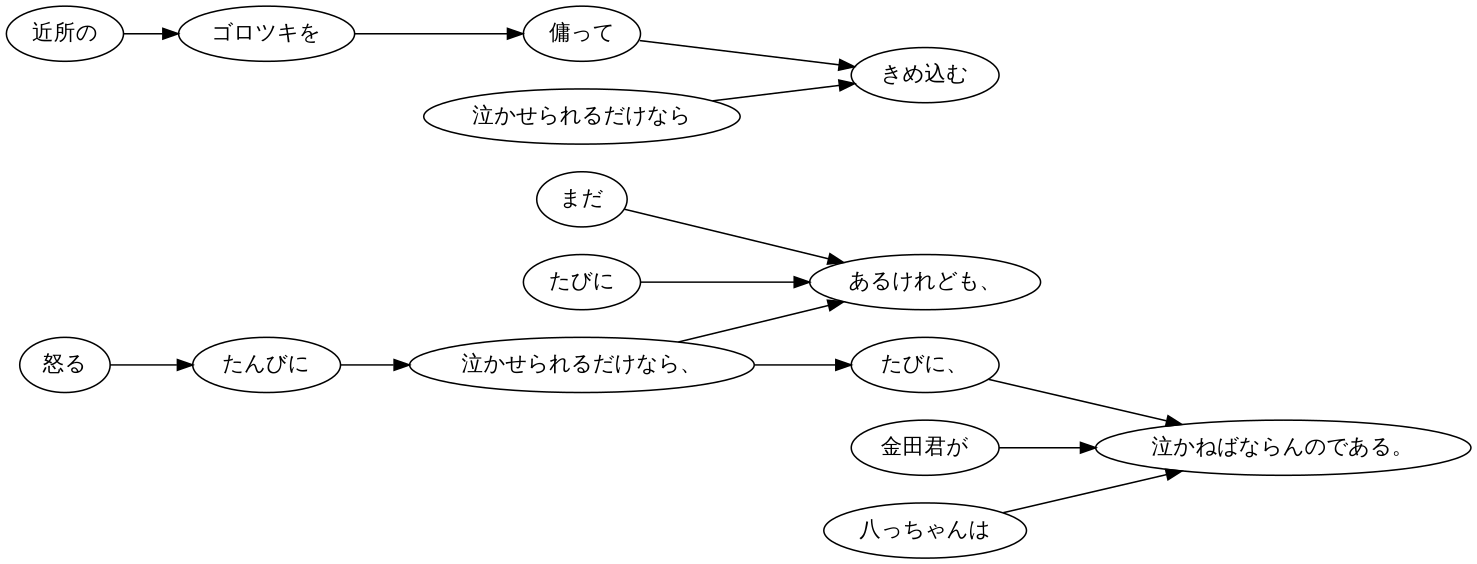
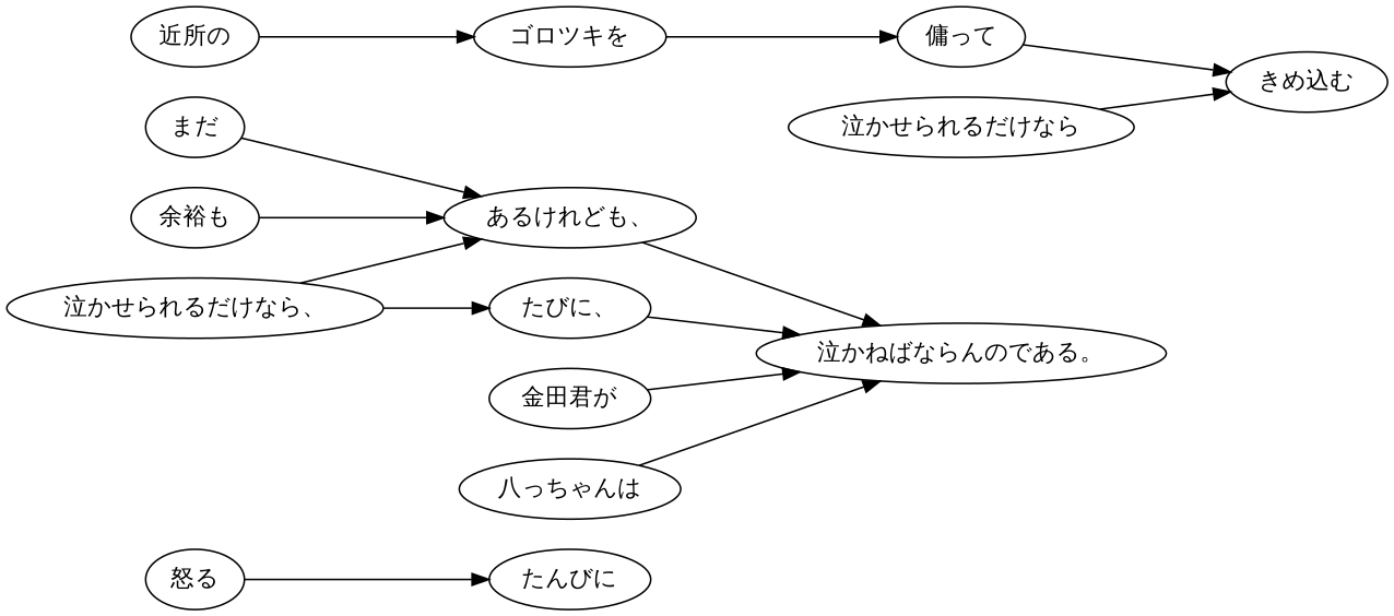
  digraph {
    rankdir=LR
    n1 [label="怒る"]
    n2 [label="たんびに"]
    n3 [label="泣かせられるだけなら、"]
    n4 [label="あるけれども、"]
    n5 [label="たびに、"]
    n6 [label="泣かねばならんのである。"]
    n7 [label="まだ"]
-   n8 [label="たびに"]
+   n8 [label="余裕も"]
    n9 [label="金田君が"]
    n10 [label="近所の"]
    n11 [label="ゴロツキを"]
    n12 [label="傭って"]
    n13 [label="きめ込む"]
    n14 [label="泣かせられるだけなら"]
    n15 [label="八っちゃんは"]
    n1 -> n2
-   n2 -> n3
    n3 -> n4
    n3 -> n5
+   n4 -> n6
    n5 -> n6
    n7 -> n4
    n8 -> n4
    n9 -> n6
    n10 -> n11
    n11 -> n12
    n12 -> n13
    n14 -> n13
    n15 -> n6
  }
